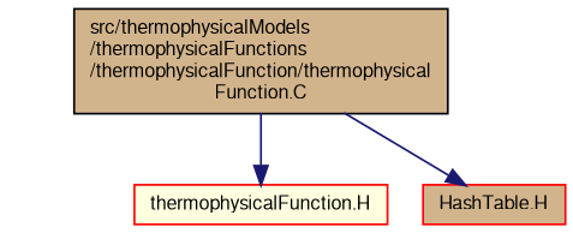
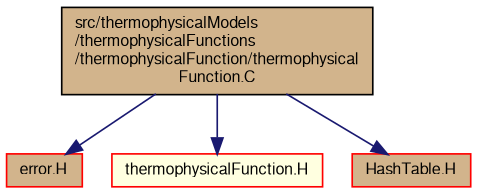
  digraph {
    node [color=red fillcolor=tan fontname=FreeSans fontsize=10 shape=record style=filled]
    edge [color=midnightblue fontname=FreeSans fontsize=10 labelfontname=FreeSans labelfontsize=10 style=solid]
    n1 [color=black fontcolor=black height=0.2 label="src/thermophysicalModels\l/thermophysicalFunctions\l/thermophysicalFunction/thermophysical\lFunction.C" width=0.4]
+   n2 [height=0.2 label="error.H" width=0.4]
    n3 [height=0.2 label="thermophysicalFunction.H" width=0.4 fillcolor=lightyellow]
    n4 [height=0.2 label="HashTable.H" width=0.4]
+   n1 -> n2
    n1 -> n3
    n1 -> n4
  }
